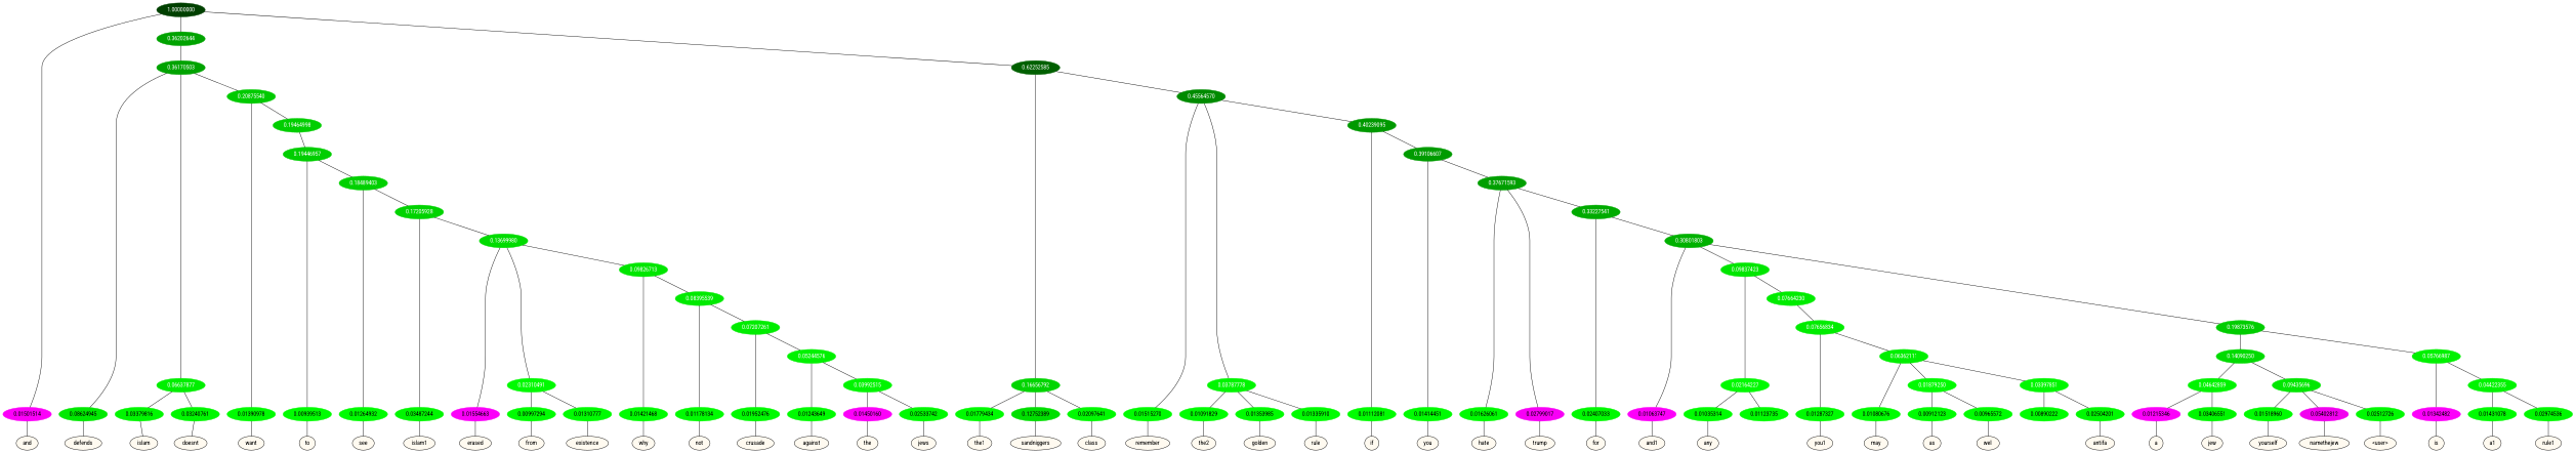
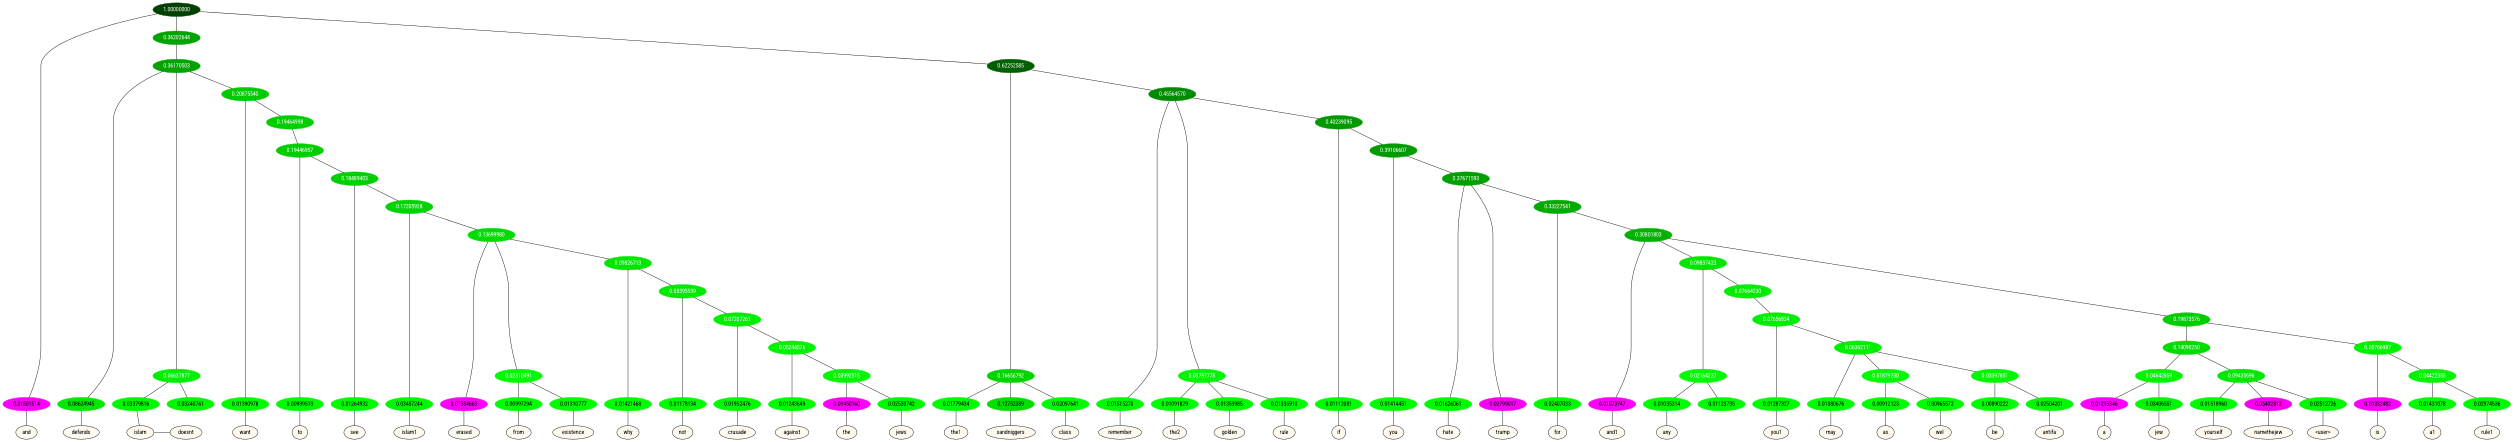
  graph {
    fontname="Roboto Condensed"
    node [color=black fontname="Roboto Condensed" format=png nodesep=0.001 ordering=out overlap_scaling=0.01 ranksep=0.001 style=filled fontcolor=black]
    edge [fontname="Roboto Condensed"]
    n1 [fillcolor=floralwhite height=0.15 label=defends style="filled,solid" width=0.15 fontcolor=""]
    n2 [fillcolor=floralwhite height=0.15 label=islam style="filled,solid" width=0.15 fontcolor=""]
    n3 [fillcolor=floralwhite height=0.15 label=doesnt style="filled,solid" width=0.15 fontcolor=""]
    n4 [fillcolor=floralwhite height=0.15 label=want style="filled,solid" width=0.15 fontcolor=""]
    n5 [fillcolor=floralwhite height=0.15 label=to style="filled,solid" width=0.15 fontcolor=""]
    n6 [fillcolor=floralwhite height=0.15 label=see style="filled,solid" width=0.15 fontcolor=""]
    n7 [fillcolor=floralwhite height=0.15 label=islam1 style="filled,solid" width=0.15 fontcolor=""]
    n8 [fillcolor=floralwhite height=0.15 label=erased style="filled,solid" width=0.15 fontcolor=""]
    n9 [fillcolor=floralwhite height=0.15 label=from style="filled,solid" width=0.15 fontcolor=""]
    n10 [fillcolor=floralwhite height=0.15 label=existence style="filled,solid" width=0.15 fontcolor=""]
    n11 [fillcolor=floralwhite height=0.15 label=why style="filled,solid" width=0.15 fontcolor=""]
    n12 [fillcolor=floralwhite height=0.15 label=not style="filled,solid" width=0.15 fontcolor=""]
    n13 [fillcolor=floralwhite height=0.15 label=crusade style="filled,solid" width=0.15 fontcolor=""]
    n14 [fillcolor=floralwhite height=0.15 label=against style="filled,solid" width=0.15 fontcolor=""]
    n15 [fillcolor=floralwhite height=0.15 label=the style="filled,solid" width=0.15 fontcolor=""]
    n16 [fillcolor=floralwhite height=0.15 label=jews style="filled,solid" width=0.15 fontcolor=""]
    n17 [fillcolor=floralwhite height=0.15 label=and style="filled,solid" width=0.15 fontcolor=""]
    n18 [fillcolor=floralwhite height=0.15 label=the1 style="filled,solid" width=0.15 fontcolor=""]
    n19 [fillcolor=floralwhite height=0.15 label=sandniggers style="filled,solid" width=0.15 fontcolor=""]
    n20 [fillcolor=floralwhite height=0.15 label=class style="filled,solid" width=0.15 fontcolor=""]
    n21 [fillcolor=floralwhite height=0.15 label=remember style="filled,solid" width=0.15 fontcolor=""]
    n22 [fillcolor=floralwhite height=0.15 label=the2 style="filled,solid" width=0.15 fontcolor=""]
    n23 [fillcolor=floralwhite height=0.15 label=golden style="filled,solid" width=0.15 fontcolor=""]
    n24 [fillcolor=floralwhite height=0.15 label=rule style="filled,solid" width=0.15 fontcolor=""]
    n25 [fillcolor=floralwhite height=0.15 label=if style="filled,solid" width=0.15 fontcolor=""]
    n26 [fillcolor=floralwhite height=0.15 label=you style="filled,solid" width=0.15 fontcolor=""]
    n27 [fillcolor=floralwhite height=0.15 label=hate style="filled,solid" width=0.15 fontcolor=""]
    n28 [fillcolor=floralwhite height=0.15 label=trump style="filled,solid" width=0.15 fontcolor=""]
    n29 [fillcolor=floralwhite height=0.15 label=for style="filled,solid" width=0.15 fontcolor=""]
    n30 [fillcolor=floralwhite height=0.15 label=any style="filled,solid" width=0.15 fontcolor=""]
    n31 [fillcolor=floralwhite height=0.15 label=you1 style="filled,solid" width=0.15 fontcolor=""]
    n32 [fillcolor=floralwhite height=0.15 label=may style="filled,solid" width=0.15 fontcolor=""]
    n33 [fillcolor=floralwhite height=0.15 label=as style="filled,solid" width=0.15 fontcolor=""]
    n34 [fillcolor=floralwhite height=0.15 label=well style="filled,solid" width=0.15 fontcolor=""]
+   n35 [fillcolor=floralwhite height=0.15 label=be style="filled,solid" width=0.15 fontcolor=""]
    n36 [fillcolor=floralwhite height=0.15 label=antifa style="filled,solid" width=0.15 fontcolor=""]
    n37 [fillcolor=floralwhite height=0.15 label=and1 style="filled,solid" width=0.15 fontcolor=""]
    n38 [fillcolor=floralwhite height=0.15 label=a style="filled,solid" width=0.15 fontcolor=""]
    n39 [fillcolor=floralwhite height=0.15 label=jew style="filled,solid" width=0.15 fontcolor=""]
    n40 [fillcolor=floralwhite height=0.15 label=yourself style="filled,solid" width=0.15 fontcolor=""]
    n41 [fillcolor=floralwhite height=0.15 label=namethejew style="filled,solid" width=0.15 fontcolor=""]
    n42 [fillcolor=floralwhite height=0.15 label="\<user\>" style="filled,solid" width=0.15 fontcolor=""]
    n43 [fillcolor=floralwhite height=0.15 label=is style="filled,solid" width=0.15 fontcolor=""]
    n44 [fillcolor=floralwhite height=0.15 label=a1 style="filled,solid" width=0.15 fontcolor=""]
    n45 [fillcolor=floralwhite height=0.15 label=rule1 style="filled,solid" width=0.15 fontcolor=""]
    n46 [color="0.334 1.000 0.914" height=0.15 label=0.08624945 width=0.15]
    n47 [color="0.334 1.000 0.966" height=0.15 label=0.03379816 width=0.15]
    n48 [color="0.334 1.000 0.968" height=0.15 label=0.03240761 width=0.15]
    n49 [color="0.334 1.000 0.986" height=0.15 label=0.01390978 width=0.15]
    n50 [color="0.334 1.000 0.991" height=0.15 label=0.00939513 width=0.15]
    n51 [color="0.334 1.000 0.987" height=0.15 label=0.01264932 width=0.15]
    n52 [color="0.334 1.000 0.965" height=0.15 label=0.03487244 width=0.15]
    n53 [color="0.835 1.000 0.984" height=0.15 label=0.01554663 width=0.15]
    n54 [color="0.334 1.000 0.990" height=0.15 label=0.00997294 width=0.15]
    n55 [color="0.334 1.000 0.987" height=0.15 label=0.01310777 width=0.15]
    n56 [color="0.334 1.000 0.986" height=0.15 label=0.01421468 width=0.15]
    n57 [color="0.334 1.000 0.988" height=0.15 label=0.01178134 width=0.15]
    n58 [color="0.334 1.000 0.980" height=0.15 label=0.01952476 width=0.15]
    n59 [color="0.334 1.000 0.988" height=0.15 label=0.01243649 width=0.15]
    n60 [color="0.835 1.000 0.985" height=0.15 label=0.01450160 width=0.15]
    n61 [color="0.334 1.000 0.975" height=0.15 label=0.02533742 width=0.15]
    n62 [color="0.835 1.000 0.985" height=0.15 label=0.01501514 width=0.15]
    n63 [color="0.334 1.000 0.982" height=0.15 label=0.01779434 width=0.15]
    n64 [color="0.334 1.000 0.872" height=0.15 label=0.12752389 width=0.15]
    n65 [color="0.334 1.000 0.979" height=0.15 label=0.02097641 width=0.15]
    n66 [color="0.334 1.000 0.985" height=0.15 label=0.01515270 width=0.15]
    n67 [color="0.334 1.000 0.989" height=0.15 label=0.01091829 width=0.15]
    n68 [color="0.334 1.000 0.986" height=0.15 label=0.01353985 width=0.15]
    n69 [color="0.334 1.000 0.987" height=0.15 label=0.01335910 width=0.15]
    n70 [color="0.334 1.000 0.989" height=0.15 label=0.01112081 width=0.15]
    n71 [color="0.334 1.000 0.986" height=0.15 label=0.01414451 width=0.15]
    n72 [color="0.334 1.000 0.984" height=0.15 label=0.01626061 width=0.15]
    n73 [color="0.835 1.000 0.972" height=0.15 label=0.02799017 width=0.15]
    n74 [color="0.334 1.000 0.976" height=0.15 label=0.02407033 width=0.15]
    n75 [color="0.334 1.000 0.990" height=0.15 label=0.01035314 width=0.15]
    n76 [color="0.334 1.000 0.989" height=0.15 label=0.01123735 width=0.15]
    n77 [color="0.334 1.000 0.987" height=0.15 label=0.01287327 width=0.15]
    n78 [color="0.334 1.000 0.989" height=0.15 label=0.01080676 width=0.15]
    n79 [color="0.334 1.000 0.991" height=0.15 label=0.00912123 width=0.15]
    n80 [color="0.334 1.000 0.990" height=0.15 label=0.00965572 width=0.15]
    n81 [color="0.334 1.000 0.991" height=0.15 label=0.00890222 width=0.15]
    n82 [color="0.334 1.000 0.975" height=0.15 label=0.02504201 width=0.15]
-   n83 [color="0.835 1.000 0.989" height=0.15 label=0.01063747 width=0.15]
+   n83 [color="0.835 1.000 0.989" height=0.15 label=0.01073747 width=0.15]
    n84 [color="0.835 1.000 0.988" height=0.15 label=0.01215346 width=0.15]
    n85 [color="0.334 1.000 0.966" height=0.15 label=0.03406551 width=0.15]
    n86 [color="0.334 1.000 0.985" height=0.15 label=0.01518960 width=0.15]
    n87 [color="0.835 1.000 0.946" height=0.15 label=0.05402812 width=0.15]
    n88 [color="0.334 1.000 0.975" height=0.15 label=0.02512726 width=0.15]
-   n89 [color="0.835 1.000 0.987" height=0.15 label=0.01342482 width=0.15]
+   n89 [color="0.835 1.000 0.987" height=0.15 label=0.01332482 width=0.15]
    n90 [color="0.334 1.000 0.986" height=0.15 label=0.01431078 width=0.15]
    n91 [color="0.334 1.000 0.970" height=0.15 label=0.02974536 width=0.15]
    n92 [color="0.334 1.000 0.250" fontcolor=grey99 height=0.15 label=1.00000000 width=0.15]
    n93 [color="0.334 1.000 0.638" fontcolor=grey99 height=0.15 label=0.36202644 width=0.15]
    n94 [color="0.334 1.000 0.377" fontcolor=grey99 height=0.15 label=0.62252585 width=0.15]
    n95 [color="0.334 1.000 0.638" fontcolor=grey99 height=0.15 label=0.36170503 width=0.15]
    n96 [color="0.334 1.000 0.833" fontcolor=grey99 height=0.15 label=0.16656792 width=0.15]
    n97 [color="0.334 1.000 0.544" fontcolor=grey99 height=0.15 label=0.45564570 width=0.15]
    n98 [color="0.334 1.000 0.934" fontcolor=grey99 height=0.15 label=0.06637877 width=0.15]
    n99 [color="0.334 1.000 0.791" fontcolor=grey99 height=0.15 label=0.20875540 width=0.15]
    n100 [color="0.334 1.000 0.962" fontcolor=grey99 height=0.15 label=0.03787778 width=0.15]
    n101 [color="0.334 1.000 0.598" fontcolor=grey99 height=0.15 label=0.40239095 width=0.15]
    n102 [color="0.334 1.000 0.805" fontcolor=grey99 height=0.15 label=0.19464998 width=0.15]
    n103 [color="0.334 1.000 0.609" fontcolor=grey99 height=0.15 label=0.39106607 width=0.15]
    n104 [color="0.334 1.000 0.806" fontcolor=grey99 height=0.15 label=0.19446957 width=0.15]
    n105 [color="0.334 1.000 0.623" fontcolor=grey99 height=0.15 label=0.37671593 width=0.15]
    n106 [color="0.334 1.000 0.815" fontcolor=grey99 height=0.15 label=0.18489403 width=0.15]
    n107 [color="0.334 1.000 0.668" fontcolor=grey99 height=0.15 label=0.33227541 width=0.15]
    n108 [color="0.334 1.000 0.828" fontcolor=grey99 height=0.15 label=0.17205928 width=0.15]
    n109 [color="0.334 1.000 0.692" fontcolor=grey99 height=0.15 label=0.30801803 width=0.15]
    n110 [color="0.334 1.000 0.863" fontcolor=grey99 height=0.15 label=0.13699980 width=0.15]
    n111 [color="0.334 1.000 0.902" fontcolor=grey99 height=0.15 label=0.09837423 width=0.15]
    n112 [color="0.334 1.000 0.801" fontcolor=grey99 height=0.15 label=0.19873576 width=0.15]
    n113 [color="0.334 1.000 0.977" fontcolor=grey99 height=0.15 label=0.02310491 width=0.15]
    n114 [color="0.334 1.000 0.902" fontcolor=grey99 height=0.15 label=0.09826713 width=0.15]
    n115 [color="0.334 1.000 0.978" fontcolor=grey99 height=0.15 label=0.02164227 width=0.15]
    n116 [color="0.334 1.000 0.923" fontcolor=grey99 height=0.15 label=0.07664230 width=0.15]
    n117 [color="0.334 1.000 0.859" fontcolor=grey99 height=0.15 label=0.14090250 width=0.15]
    n118 [color="0.334 1.000 0.942" fontcolor=grey99 height=0.15 label=0.05766987 width=0.15]
    n119 [color="0.334 1.000 0.916" fontcolor=grey99 height=0.15 label=0.08395539 width=0.15]
    n120 [color="0.334 1.000 0.923" fontcolor=grey99 height=0.15 label=0.07656834 width=0.15]
    n121 [color="0.334 1.000 0.954" fontcolor=grey99 height=0.15 label=0.04642859 width=0.15]
    n122 [color="0.334 1.000 0.906" fontcolor=grey99 height=0.15 label=0.09435696 width=0.15]
    n123 [color="0.334 1.000 0.956" fontcolor=grey99 height=0.15 label=0.04422355 width=0.15]
    n124 [color="0.334 1.000 0.928" fontcolor=grey99 height=0.15 label=0.07207261 width=0.15]
    n125 [color="0.334 1.000 0.936" fontcolor=grey99 height=0.15 label=0.06362111 width=0.15]
    n126 [color="0.334 1.000 0.948" fontcolor=grey99 height=0.15 label=0.05244576 width=0.15]
    n127 [color="0.334 1.000 0.981" fontcolor=grey99 height=0.15 label=0.01879250 width=0.15]
    n128 [color="0.334 1.000 0.966" fontcolor=grey99 height=0.15 label=0.03397851 width=0.15]
    n129 [color="0.334 1.000 0.960" fontcolor=grey99 height=0.15 label=0.03992515 width=0.15]
    subgraph sub_1 {
      rank=same
      n1
      n2
      n3
      n4
      n5
      n6
      n7
      n8
      n9
      n10
      n11
      n12
      n13
      n14
      n15
      n16
      n17
      n18
      n19
      n20
      n21
      n22
      n23
      n24
      n25
      n26
      n27
      n28
      n29
      n30
      n31
      n32
      n33
      n34
+     n35
      n36
      n37
      n38
      n39
      n40
      n41
      n42
      n43
      n44
      n45
    }
    subgraph sub_2 {
      rank=same
      n46
      n47
      n48
      n49
      n50
      n51
      n52
      n53
      n54
      n55
      n56
      n57
      n58
      n59
      n60
      n61
      n62
      n63
      n64
      n65
      n66
      n67
      n68
      n69
      n70
      n71
      n72
      n73
      n74
      n75
      n76
      n77
      n78
      n79
      n80
      n81
      n82
      n83
      n84
      n85
      n86
      n87
      n88
      n89
      n90
      n91
    }
    n46 -- n1
    n47 -- n2
-   n48 -- n3
+   n2 -- n3
    n49 -- n4
    n50 -- n5
    n51 -- n6
    n52 -- n7
    n53 -- n8
    n54 -- n9
    n55 -- n10
    n56 -- n11
    n57 -- n12
    n58 -- n13
    n59 -- n14
    n60 -- n15
    n61 -- n16
    n62 -- n17
    n63 -- n18
    n64 -- n19
    n65 -- n20
    n66 -- n21
    n67 -- n22
    n68 -- n23
    n69 -- n24
    n70 -- n25
    n71 -- n26
    n72 -- n27
    n73 -- n28
    n74 -- n29
    n75 -- n30
    n77 -- n31
    n78 -- n32
    n79 -- n33
    n80 -- n34
+   n81 -- n35
    n82 -- n36
    n83 -- n37
    n84 -- n38
    n85 -- n39
    n86 -- n40
    n87 -- n41
    n88 -- n42
    n89 -- n43
    n90 -- n44
    n91 -- n45
    n92 -- n62
    n92 -- n93
    n92 -- n94
    n93 -- n95
    n94 -- n96
    n94 -- n97
    n95 -- n46
    n95 -- n98
    n95 -- n99
    n96 -- n63
    n96 -- n64
    n96 -- n65
    n97 -- n66
    n97 -- n100
    n97 -- n101
    n98 -- n47
    n98 -- n48
    n99 -- n49
    n99 -- n102
    n100 -- n67
    n100 -- n68
    n100 -- n69
    n101 -- n70
    n101 -- n103
    n102 -- n104
    n103 -- n71
    n103 -- n105
    n104 -- n50
    n104 -- n106
    n105 -- n72
    n105 -- n73
    n105 -- n107
    n106 -- n51
    n106 -- n108
    n107 -- n74
    n107 -- n109
    n108 -- n52
    n108 -- n110
    n109 -- n83
    n109 -- n111
    n109 -- n112
    n110 -- n53
    n110 -- n113
    n110 -- n114
    n111 -- n115
    n111 -- n116
    n112 -- n117
    n112 -- n118
    n113 -- n54
    n113 -- n55
    n114 -- n56
    n114 -- n119
    n115 -- n75
    n115 -- n76
    n116 -- n120
    n117 -- n121
    n117 -- n122
    n118 -- n89
    n118 -- n123
    n119 -- n57
    n119 -- n124
    n120 -- n77
    n120 -- n125
    n121 -- n84
    n121 -- n85
    n122 -- n86
    n122 -- n87
    n122 -- n88
    n123 -- n90
    n123 -- n91
    n124 -- n58
    n124 -- n126
    n125 -- n78
    n125 -- n127
    n125 -- n128
    n126 -- n59
    n126 -- n129
    n127 -- n79
    n127 -- n80
    n128 -- n81
    n128 -- n82
    n129 -- n60
    n129 -- n61
  }
